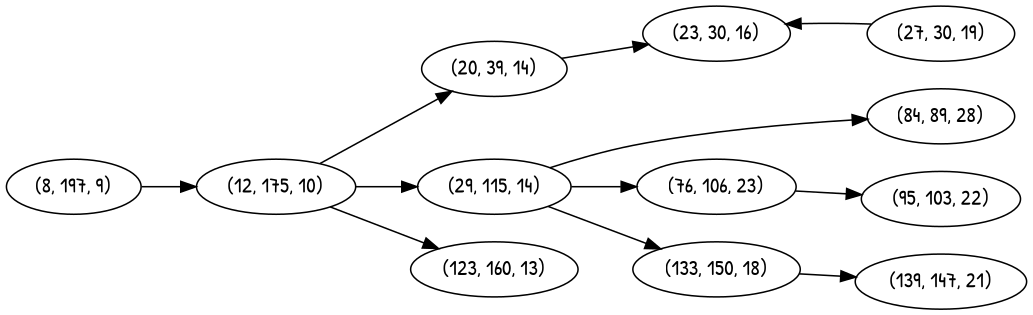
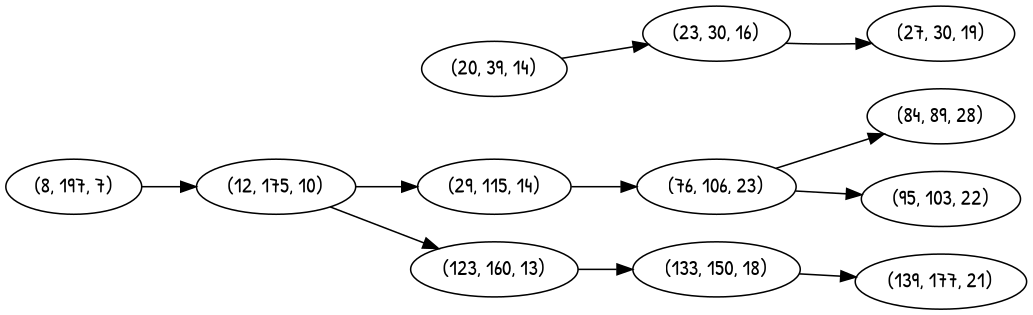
  digraph {
    fontname="Patrick Hand"
    rankdir=LR
    node [fontname="Patrick Hand"]
    edge [fontname="Patrick Hand"]
-   "(8, 197, 7)" [label="(8, 197, 9)"]
+   "(8, 197, 7)"
    "(12, 175, 10)"
    "(20, 39, 14)"
    n4 [label="(29, 115, 14)"]
    "(123, 160, 13)"
    n6 [label="(23, 30, 16)"]
    "(76, 106, 23)"
    "(133, 150, 18)"
    n9 [label="(27, 30, 19)"]
    "(84, 89, 28)"
    n11 [label="(95, 103, 22)"]
-   "(139, 147, 21)"
+   "(139, 147, 21)" [label="(139, 177, 21)"]
    "(8, 197, 7)" -> "(12, 175, 10)"
-   "(12, 175, 10)" -> "(20, 39, 14)"
    "(12, 175, 10)" -> n4
    "(12, 175, 10)" -> "(123, 160, 13)"
    "(20, 39, 14)" -> n6
    n4 -> "(76, 106, 23)"
-   n4 -> "(133, 150, 18)"
-   n9 -> n6
-   n4 -> "(84, 89, 28)"
+   "(123, 160, 13)" -> "(133, 150, 18)"
+   n6 -> n9
+   "(76, 106, 23)" -> "(84, 89, 28)"
    "(76, 106, 23)" -> n11
    "(133, 150, 18)" -> "(139, 147, 21)"
  }
